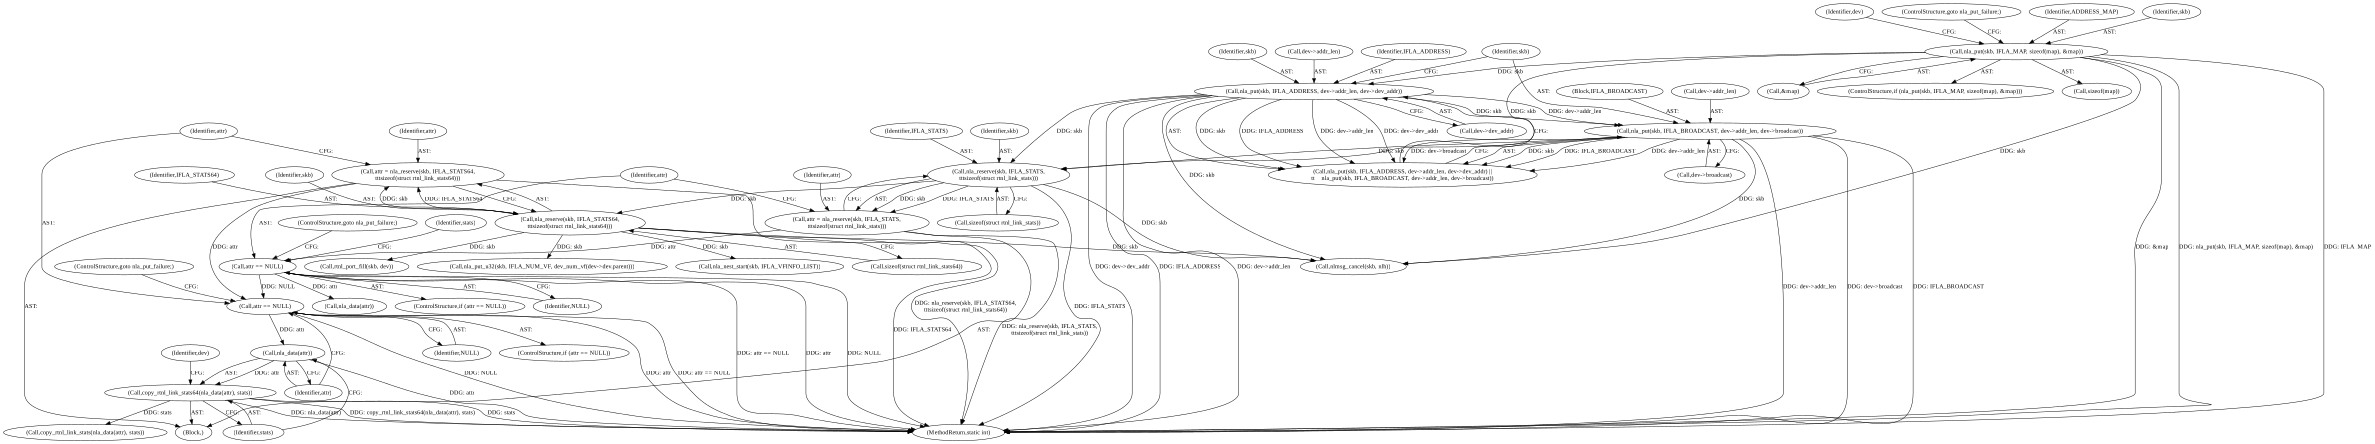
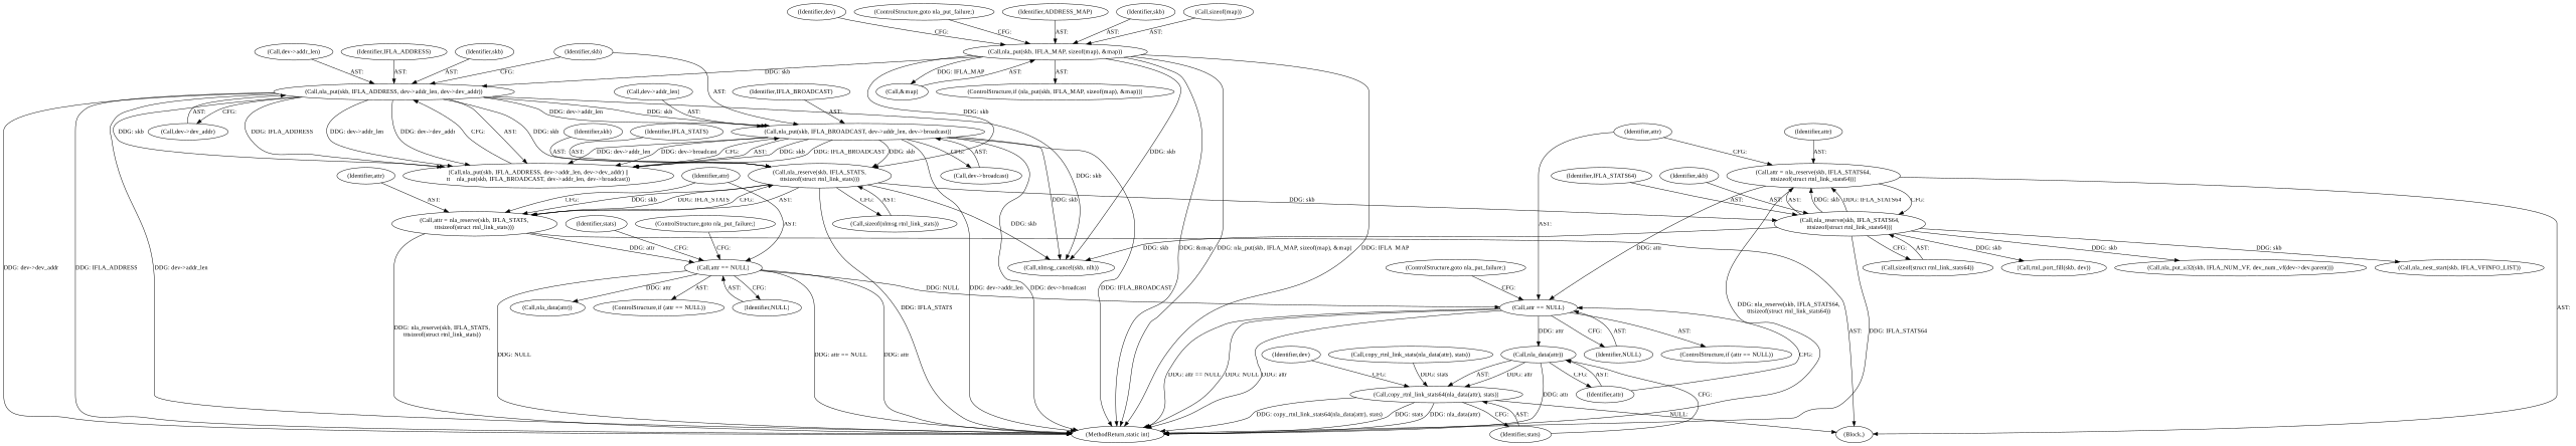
  digraph {
    fontname="Liberation Serif"
    node [fontname="Liberation Serif"]
    edge [fontname="Liberation Serif"]
    n1 [label="(Call,attr == NULL)"]
    n2 [label="(Call,nla_data(attr))"]
    n3 [label="(Identifier,NULL)"]
    n4 [label="(MethodReturn,static int)"]
    n5 [label="(ControlStructure,if (attr == NULL))"]
    n6 [label="(Call,copy_rtnl_link_stats64(nla_data(attr), stats))"]
    n7 [label="(Identifier,attr)"]
    n8 [label="(Call,attr = nla_reserve(skb, IFLA_STATS64,\n\t\t\tsizeof(struct rtnl_link_stats64)))"]
    n9 [label="(Call,nla_reserve(skb, IFLA_STATS64,\n\t\t\tsizeof(struct rtnl_link_stats64)))"]
    n10 [label="(Block,)"]
    n11 [label="(Call,nla_put_u32(skb, IFLA_NUM_VF, dev_num_vf(dev->dev.parent)))"]
    n12 [label="(Call,nlmsg_cancel(skb, nlh))"]
    n13 [label="(Call,nla_nest_start(skb, IFLA_VFINFO_LIST))"]
    n14 [label="(Call,sizeof(struct rtnl_link_stats64))"]
    n15 [label="(Call,rtnl_port_fill(skb, dev))"]
    n16 [label="(Call,nla_reserve(skb, IFLA_STATS,\n\t\t\tsizeof(struct rtnl_link_stats)))"]
    n17 [label="(Call,attr = nla_reserve(skb, IFLA_STATS,\n\t\t\tsizeof(struct rtnl_link_stats)))"]
-   n18 [label="(Call,sizeof(struct rtnl_link_stats))"]
+   n18 [label="(Call,sizeof(nlmsg rtnl_link_stats))"]
    n19 [label="(Call,attr == NULL)"]
    n20 [label="(Call,nla_put(skb, IFLA_MAP, sizeof(map), &map))"]
    n21 [label="(Call,nla_put(skb, IFLA_ADDRESS, dev->addr_len, dev->dev_addr))"]
    n22 [label="(Call,&map)"]
    n23 [label="(ControlStructure,if (nla_put(skb, IFLA_MAP, sizeof(map), &map)))"]
    n24 [label="(Call,nla_put(skb, IFLA_BROADCAST, dev->addr_len, dev->broadcast))"]
    n25 [label="(Call,nla_put(skb, IFLA_ADDRESS, dev->addr_len, dev->dev_addr) ||\n\t\t    nla_put(skb, IFLA_BROADCAST, dev->addr_len, dev->broadcast))"]
    n26 [label="(Call,dev->dev_addr)"]
    n27 [label="(Call,dev->broadcast)"]
    n28 [label="(Call,nla_data(attr))"]
    n29 [label="(ControlStructure,if (attr == NULL))"]
    n30 [label="(Identifier,NULL)"]
    n31 [label="(Identifier,stats)"]
    n32 [label="(Identifier,IFLA_STATS64)"]
    n33 [label="(Identifier,skb)"]
    n34 [label="(Identifier,IFLA_ADDRESS)"]
    n35 [label="(Identifier,dev)"]
    n36 [label="(Identifier,dev)"]
    n37 [label="(Identifier,attr)"]
    n38 [label="(ControlStructure,goto nla_put_failure;)"]
    n39 [label="(Identifier,skb)"]
    n40 [label="(ControlStructure,goto nla_put_failure;)"]
    n41 [label="(Call,dev->addr_len)"]
    n42 [label="(Identifier,stats)"]
    n43 [label="(Identifier,ADDRESS_MAP)"]
    n44 [label="(Identifier,skb)"]
    n45 [label="(Identifier,attr)"]
    n46 [label="(Identifier,IFLA_STATS)"]
    n47 [label="(Call,dev->addr_len)"]
    n48 [label="(Call,copy_rtnl_link_stats(nla_data(attr), stats))"]
    n49 [label="(Identifier,attr)"]
    n50 [label="(Identifier,attr)"]
    n51 [label="(Call,sizeof(map))"]
    n52 [label="(Identifier,skb)"]
    n53 [label="(ControlStructure,goto nla_put_failure;)"]
    n54 [label="(Identifier,skb)"]
-   n55 [label="(Block,IFLA_BROADCAST)"]
+   n55 [label="(Identifier,IFLA_BROADCAST)"]
    n1 -> n2 [label="DDG: attr"]
    n1 -> n3 [label="CFG: "]
    n1 -> n4 [label="DDG: attr == NULL"]
    n1 -> n4 [label="DDG: NULL"]
    n1 -> n4 [label="DDG: attr"]
    n1 -> n5 [label="AST: "]
    n2 -> n4 [label="DDG: attr"]
    n2 -> n6 [label="AST: "]
    n2 -> n6 [label="DDG: attr"]
    n2 -> n7 [label="CFG: "]
    n3 -> n1 [label="AST: "]
    n6 -> n4 [label="DDG: stats"]
    n6 -> n4 [label="DDG: nla_data(attr)"]
    n6 -> n4 [label="DDG: copy_rtnl_link_stats64(nla_data(attr), stats)"]
-   n6 -> n10 [label="AST: "]
+   n6 -> n10 [label="NULL: "]
    n6 -> n31 [label="CFG: "]
    n7 -> n1 [label="CFG: "]
    n7 -> n2 [label="AST: "]
    n8 -> n1 [label="DDG: attr"]
    n8 -> n4 [label="DDG: nla_reserve(skb, IFLA_STATS64,\n\t\t\tsizeof(struct rtnl_link_stats64))"]
    n8 -> n9 [label="CFG: "]
    n8 -> n10 [label="AST: "]
    n9 -> n4 [label="DDG: IFLA_STATS64"]
    n9 -> n8 [label="AST: "]
    n9 -> n8 [label="DDG: skb"]
    n9 -> n8 [label="DDG: IFLA_STATS64"]
    n9 -> n11 [label="DDG: skb"]
    n9 -> n12 [label="DDG: skb"]
    n9 -> n13 [label="DDG: skb"]
    n9 -> n14 [label="CFG: "]
    n9 -> n15 [label="DDG: skb"]
    n14 -> n9 [label="AST: "]
    n16 -> n4 [label="DDG: IFLA_STATS"]
    n16 -> n9 [label="DDG: skb"]
    n16 -> n12 [label="DDG: skb"]
    n16 -> n17 [label="AST: "]
    n16 -> n17 [label="DDG: skb"]
    n16 -> n17 [label="DDG: IFLA_STATS"]
    n16 -> n18 [label="CFG: "]
    n17 -> n4 [label="DDG: nla_reserve(skb, IFLA_STATS,\n\t\t\tsizeof(struct rtnl_link_stats))"]
    n17 -> n10 [label="AST: "]
    n17 -> n16 [label="CFG: "]
    n17 -> n19 [label="DDG: attr"]
    n18 -> n16 [label="AST: "]
    n19 -> n1 [label="DDG: NULL"]
    n19 -> n4 [label="DDG: NULL"]
    n19 -> n4 [label="DDG: attr == NULL"]
    n19 -> n4 [label="DDG: attr"]
    n19 -> n28 [label="DDG: attr"]
    n19 -> n29 [label="AST: "]
    n19 -> n30 [label="CFG: "]
    n20 -> n4 [label="DDG: &map"]
    n20 -> n4 [label="DDG: nla_put(skb, IFLA_MAP, sizeof(map), &map)"]
    n20 -> n4 [label="DDG: IFLA_MAP"]
    n20 -> n12 [label="DDG: skb"]
    n20 -> n16 [label="DDG: skb"]
    n20 -> n21 [label="DDG: skb"]
-   n20 -> n22 [label="CFG: "]
+   n20 -> n22 [label="DDG: IFLA_MAP"]
    n20 -> n23 [label="AST: "]
    n21 -> n4 [label="DDG: dev->dev_addr"]
    n21 -> n4 [label="DDG: IFLA_ADDRESS"]
    n21 -> n4 [label="DDG: dev->addr_len"]
    n21 -> n12 [label="DDG: skb"]
    n21 -> n16 [label="DDG: skb"]
    n21 -> n24 [label="DDG: skb"]
    n21 -> n24 [label="DDG: dev->addr_len"]
    n21 -> n25 [label="AST: "]
    n21 -> n25 [label="DDG: skb"]
    n21 -> n25 [label="DDG: IFLA_ADDRESS"]
    n21 -> n25 [label="DDG: dev->addr_len"]
    n21 -> n25 [label="DDG: dev->dev_addr"]
    n21 -> n26 [label="CFG: "]
    n22 -> n20 [label="AST: "]
    n24 -> n4 [label="DDG: dev->addr_len"]
    n24 -> n4 [label="DDG: dev->broadcast"]
    n24 -> n4 [label="DDG: IFLA_BROADCAST"]
    n24 -> n12 [label="DDG: skb"]
    n24 -> n16 [label="DDG: skb"]
    n24 -> n25 [label="AST: "]
    n24 -> n25 [label="DDG: skb"]
    n24 -> n25 [label="DDG: IFLA_BROADCAST"]
    n24 -> n25 [label="DDG: dev->addr_len"]
    n24 -> n25 [label="DDG: dev->broadcast"]
    n24 -> n27 [label="CFG: "]
    n25 -> n21 [label="CFG: "]
    n25 -> n24 [label="CFG: "]
    n26 -> n21 [label="AST: "]
    n27 -> n24 [label="AST: "]
    n30 -> n19 [label="AST: "]
    n31 -> n2 [label="CFG: "]
    n31 -> n6 [label="AST: "]
    n32 -> n9 [label="AST: "]
    n33 -> n16 [label="AST: "]
    n34 -> n21 [label="AST: "]
    n35 -> n6 [label="CFG: "]
    n36 -> n20 [label="CFG: "]
    n37 -> n17 [label="CFG: "]
    n37 -> n19 [label="AST: "]
    n38 -> n20 [label="CFG: "]
    n39 -> n21 [label="AST: "]
    n40 -> n1 [label="CFG: "]
    n41 -> n21 [label="AST: "]
    n42 -> n19 [label="CFG: "]
    n43 -> n20 [label="AST: "]
    n44 -> n20 [label="AST: "]
    n45 -> n1 [label="AST: "]
    n45 -> n8 [label="CFG: "]
    n46 -> n16 [label="AST: "]
    n47 -> n24 [label="AST: "]
-   n6 -> n48 [label="DDG: stats"]
+   n48 -> n6 [label="DDG: stats"]
    n49 -> n8 [label="AST: "]
    n50 -> n17 [label="AST: "]
-   n20 -> n51 [label="AST: "]
+   n51 -> n20 [label="AST: "]
    n52 -> n21 [label="CFG: "]
    n52 -> n24 [label="AST: "]
    n53 -> n19 [label="CFG: "]
    n54 -> n9 [label="AST: "]
    n55 -> n24 [label="AST: "]
  }
